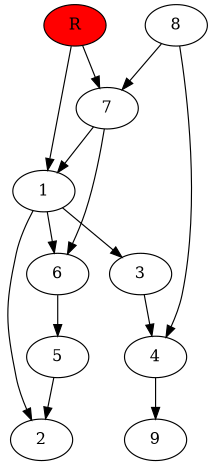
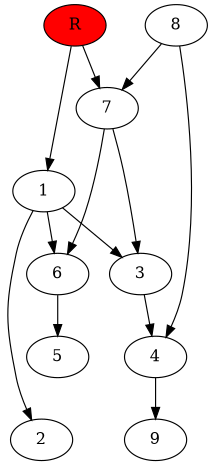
  digraph {
    1
    2
    3
    6
    4
    5
    9
    7
    8
    R [fillcolor="#ff0000" style=filled]
    1 -> 2
    1 -> 3
    1 -> 6
    3 -> 4
    6 -> 5
    4 -> 9
-   5 -> 2
-   7 -> 1
+   7 -> 3
    7 -> 6
    8 -> 4
    8 -> 7
    R -> 1
    R -> 7
  }
